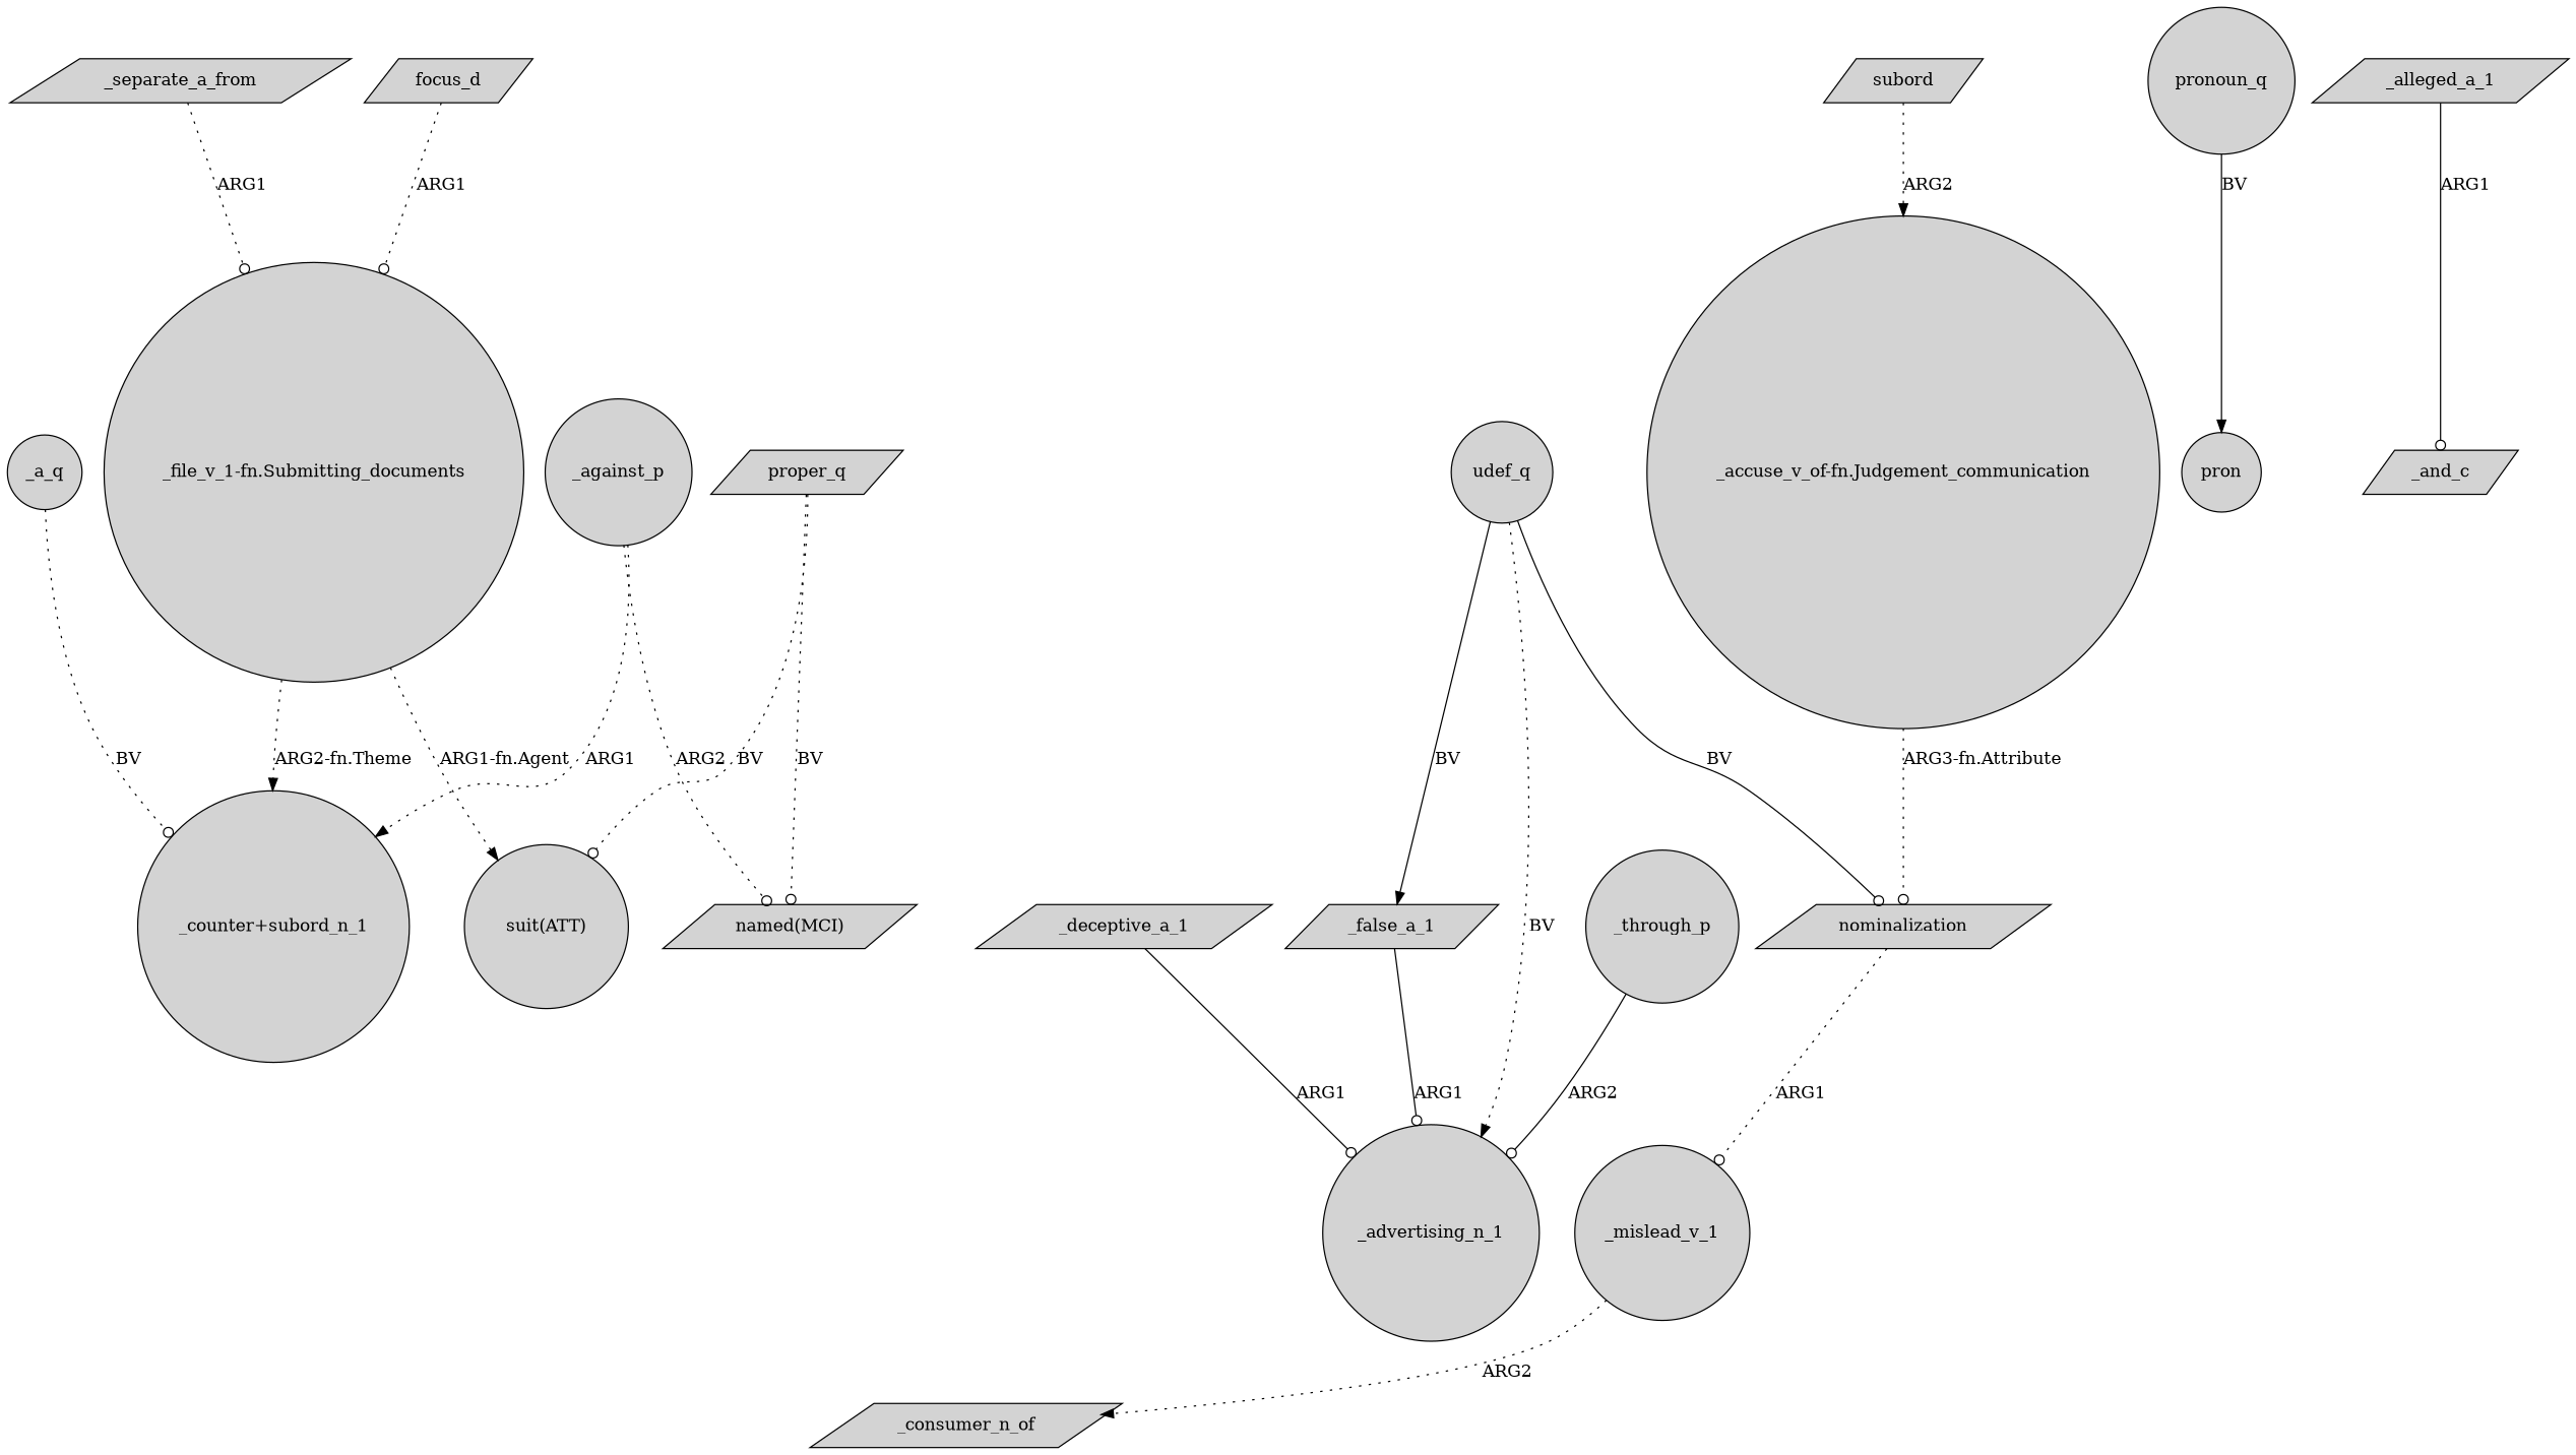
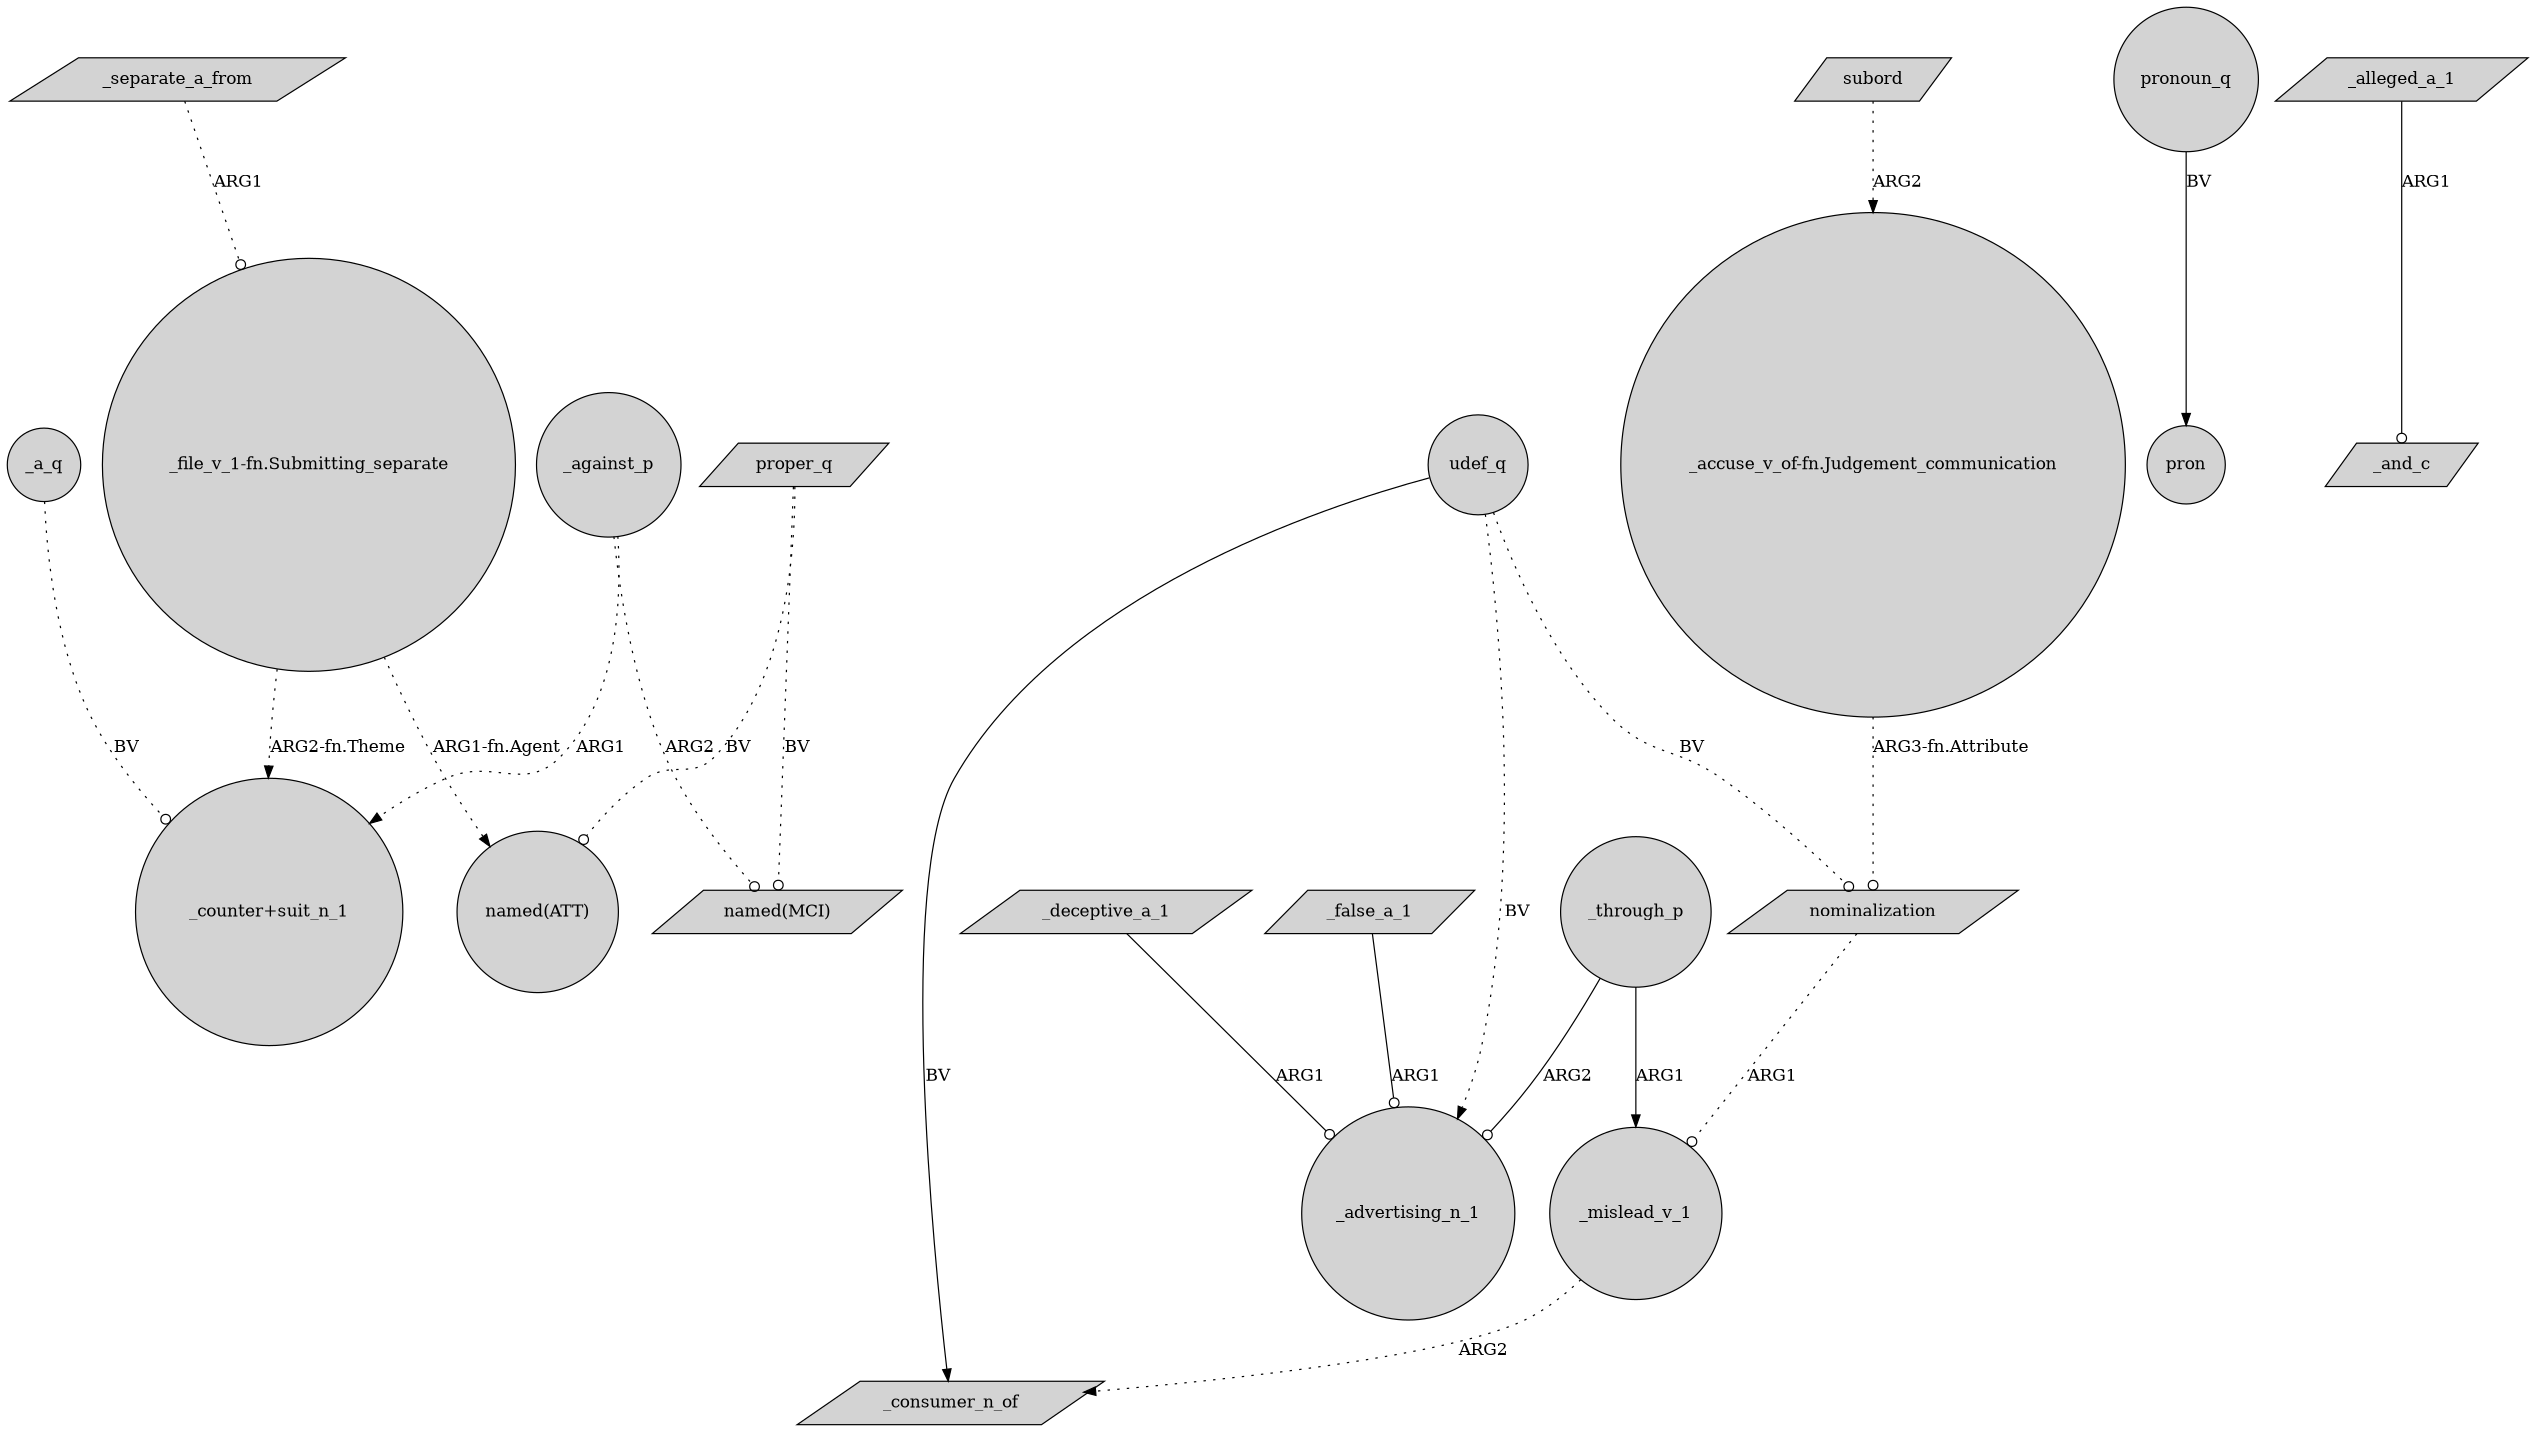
  digraph {
    node [shape=circle style=filled]
    edge [arrowhead=odot style=dotted]
    _a_q
-   "_counter+suit_n_1" [label="_counter+subord_n_1"]
+   "_counter+suit_n_1"
    subord [shape=parallelogram]
    "_accuse_v_of-fn.Judgement_communication"
-   "_file_v_1-fn.Submitting_documents"
-   "named(ATT)" [label="suit(ATT)"]
+   "_file_v_1-fn.Submitting_documents" [label="_file_v_1-fn.Submitting_separate"]
+   "named(ATT)"
    nominalization [shape=parallelogram]
    _false_a_1 [shape=parallelogram]
    _advertising_n_1
    proper_q [shape=parallelogram]
    "named(MCI)" [shape=parallelogram]
    _deceptive_a_1 [shape=parallelogram]
    _against_p
    _consumer_n_of [shape=parallelogram]
    _mislead_v_1
    _through_p
    udef_q
    pronoun_q
    pron
    _separate_a_from [shape=parallelogram]
    _alleged_a_1 [shape=parallelogram]
    _and_c [shape=parallelogram]
-   focus_d [shape=parallelogram]
    _a_q -> "_counter+suit_n_1" [label=BV]
    subord -> "_accuse_v_of-fn.Judgement_communication" [arrowhead=normal label=ARG2]
    "_accuse_v_of-fn.Judgement_communication" -> nominalization [label="ARG3-fn.Attribute"]
    "_file_v_1-fn.Submitting_documents" -> "_counter+suit_n_1" [arrowhead=normal label="ARG2-fn.Theme"]
    "_file_v_1-fn.Submitting_documents" -> "named(ATT)" [arrowhead=normal label="ARG1-fn.Agent"]
    nominalization -> _mislead_v_1 [label=ARG1]
    _false_a_1 -> _advertising_n_1 [label=ARG1 style=solid]
    proper_q -> "named(ATT)" [label=BV]
    proper_q -> "named(MCI)" [label=BV]
    _deceptive_a_1 -> _advertising_n_1 [label=ARG1 style=solid]
    _against_p -> "_counter+suit_n_1" [arrowhead=normal label=ARG1]
    _against_p -> "named(MCI)" [label=ARG2]
    _mislead_v_1 -> _consumer_n_of [arrowhead=normal label=ARG2]
    _through_p -> _advertising_n_1 [label=ARG2 style=solid]
-   udef_q -> nominalization [label=BV style=solid]
+   _through_p -> _mislead_v_1 [arrowhead=normal label=ARG1 style=solid]
+   udef_q -> nominalization [label=BV]
    udef_q -> _advertising_n_1 [arrowhead=normal label=BV]
-   udef_q -> _false_a_1 [arrowhead=normal label=BV style=solid]
+   udef_q -> _consumer_n_of [arrowhead=normal label=BV style=solid]
    pronoun_q -> pron [arrowhead=normal label=BV style=solid]
    _separate_a_from -> "_file_v_1-fn.Submitting_documents" [label=ARG1]
    _alleged_a_1 -> _and_c [label=ARG1 style=solid]
-   focus_d -> "_file_v_1-fn.Submitting_documents" [label=ARG1]
  }
